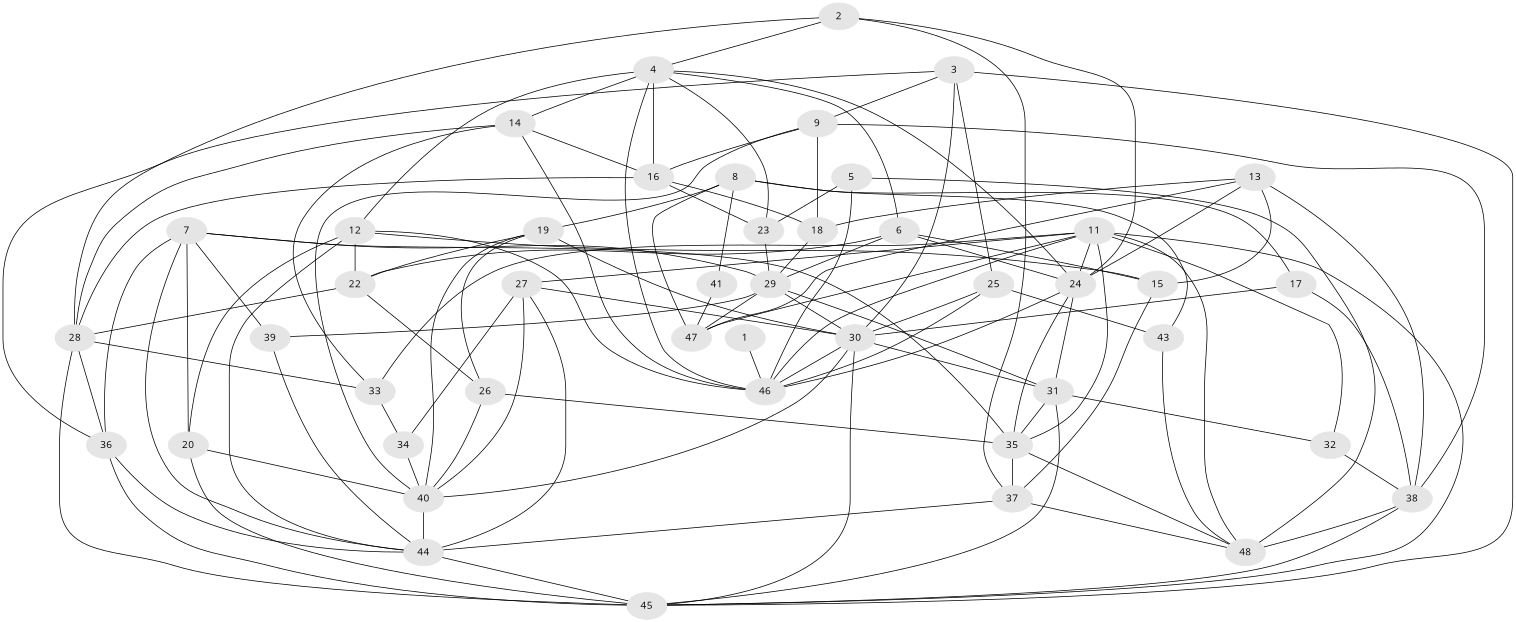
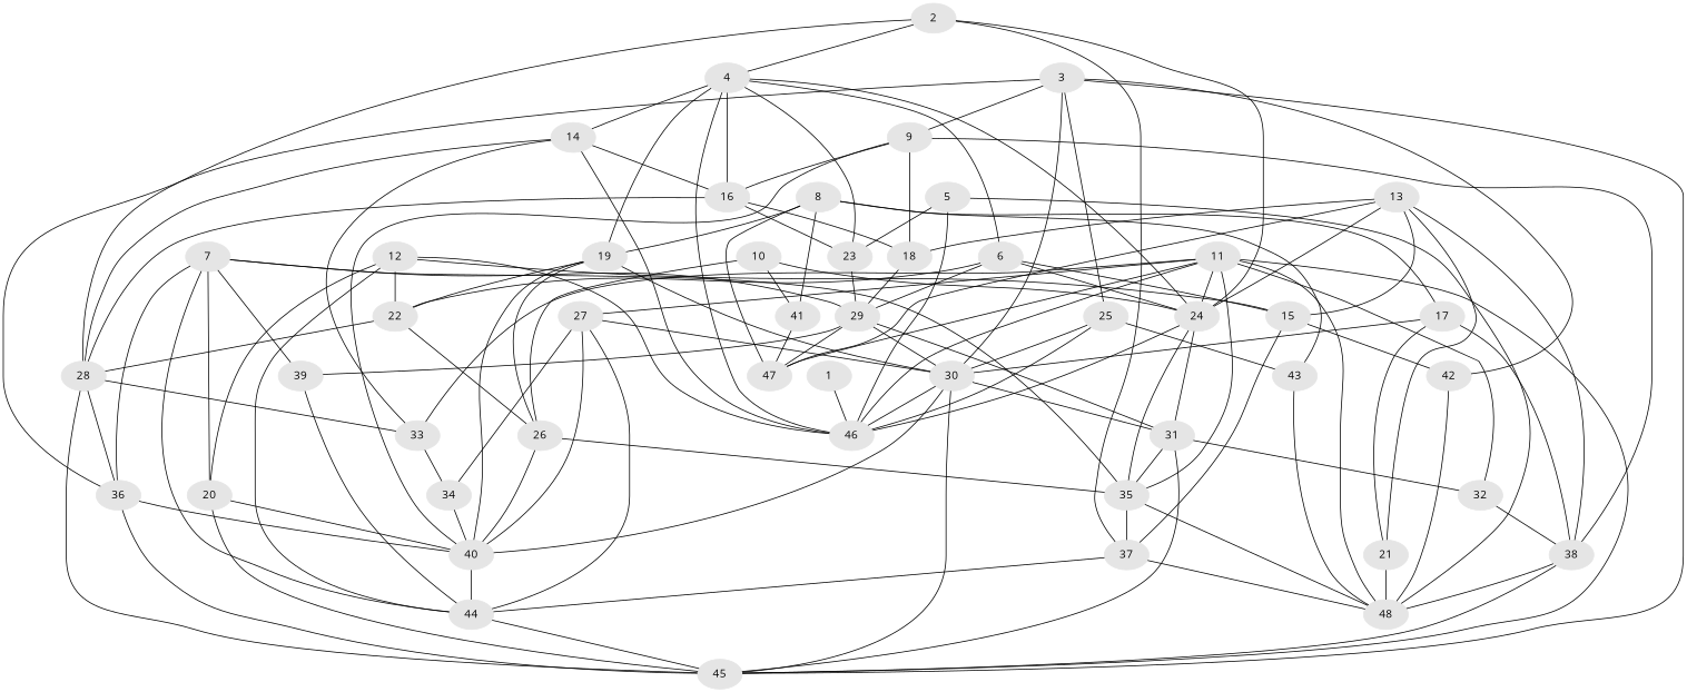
  graph {
    fontname="Open Sans"
    node [color=gray90 fontname="Open Sans" style=filled]
    edge [fontname="Open Sans" weight=1.0]
    1
    46
    2
    4
    24
    28
    37
    6
    12
    14
    16
    23
    35
    31
    36
    45
    33
    48
    44
    3
    9
    25
    30
+   42
    18
    38
    40
    43
    15
    22
    29
    20
    5
    26
    39
    47
    7
    8
    17
    19
    41
+   21
+   10
    11
    27
    32
    34
    13
    1 -- 46 [weight=2.0]
    2 -- 4
    2 -- 24
    2 -- 28
    2 -- 37
    4 -- 46
    4 -- 24
    4 -- 6
-   4 -- 12
+   4 -- 19
    4 -- 14
    4 -- 16
    4 -- 23
    24 -- 46
    24 -- 35
    24 -- 31
    28 -- 36
    28 -- 45
    28 -- 33
    37 -- 48
    37 -- 44
    6 -- 24
    6 -- 15
    6 -- 22
    6 -- 29
    12 -- 46 [weight=2.0]
    12 -- 44
    12 -- 15
    12 -- 22
    12 -- 20
    14 -- 46
    14 -- 28
    14 -- 16
    14 -- 33
    16 -- 28
    16 -- 23
    16 -- 18 [weight=2.0]
    23 -- 29
    35 -- 37
    35 -- 48
    31 -- 35
    31 -- 45
    31 -- 32
    36 -- 45
-   36 -- 44
+   36 -- 40
    33 -- 34
    44 -- 45 [weight=2.0]
    3 -- 36
    3 -- 45
    3 -- 9
    3 -- 25
    3 -- 30
+   3 -- 42
    9 -- 16
    9 -- 18
    9 -- 38
    9 -- 40
    25 -- 46
    25 -- 30 [weight=2.0]
    25 -- 43 [weight=2.0]
    30 -- 46 [weight=2.0]
    30 -- 31
    30 -- 45
    30 -- 40
+   42 -- 48
    18 -- 29
    38 -- 45
    38 -- 48
    40 -- 44
    43 -- 48
    15 -- 37
+   15 -- 42
    22 -- 28
    22 -- 26
    29 -- 31
    29 -- 30
    29 -- 39
    29 -- 47
    20 -- 45
    20 -- 40
    5 -- 46
    5 -- 23
    5 -- 48
    26 -- 35 [weight=2.0]
    26 -- 40
    39 -- 44
    7 -- 35
    7 -- 36
    7 -- 44
    7 -- 29
    7 -- 20
    7 -- 39
    8 -- 43 [weight=2.0]
    8 -- 47
    8 -- 17
    8 -- 19 [weight=2.0]
    8 -- 41
    17 -- 30
    17 -- 38
+   17 -- 21
    19 -- 30
    19 -- 40
    19 -- 22
    19 -- 26
    41 -- 47 [weight=2.0]
+   21 -- 48 [weight=2.0]
+   10 -- 24
+   10 -- 26
+   10 -- 41
    11 -- 46
    11 -- 24
    11 -- 35
    11 -- 45
    11 -- 33
    11 -- 48
    11 -- 47 [weight=2.0]
    11 -- 27
    11 -- 32
    27 -- 44
    27 -- 30
    27 -- 40
    27 -- 34
    32 -- 38
    34 -- 40
    13 -- 24
    13 -- 18
    13 -- 38
    13 -- 15
    13 -- 47 [weight=2.0]
+   13 -- 21
  }
